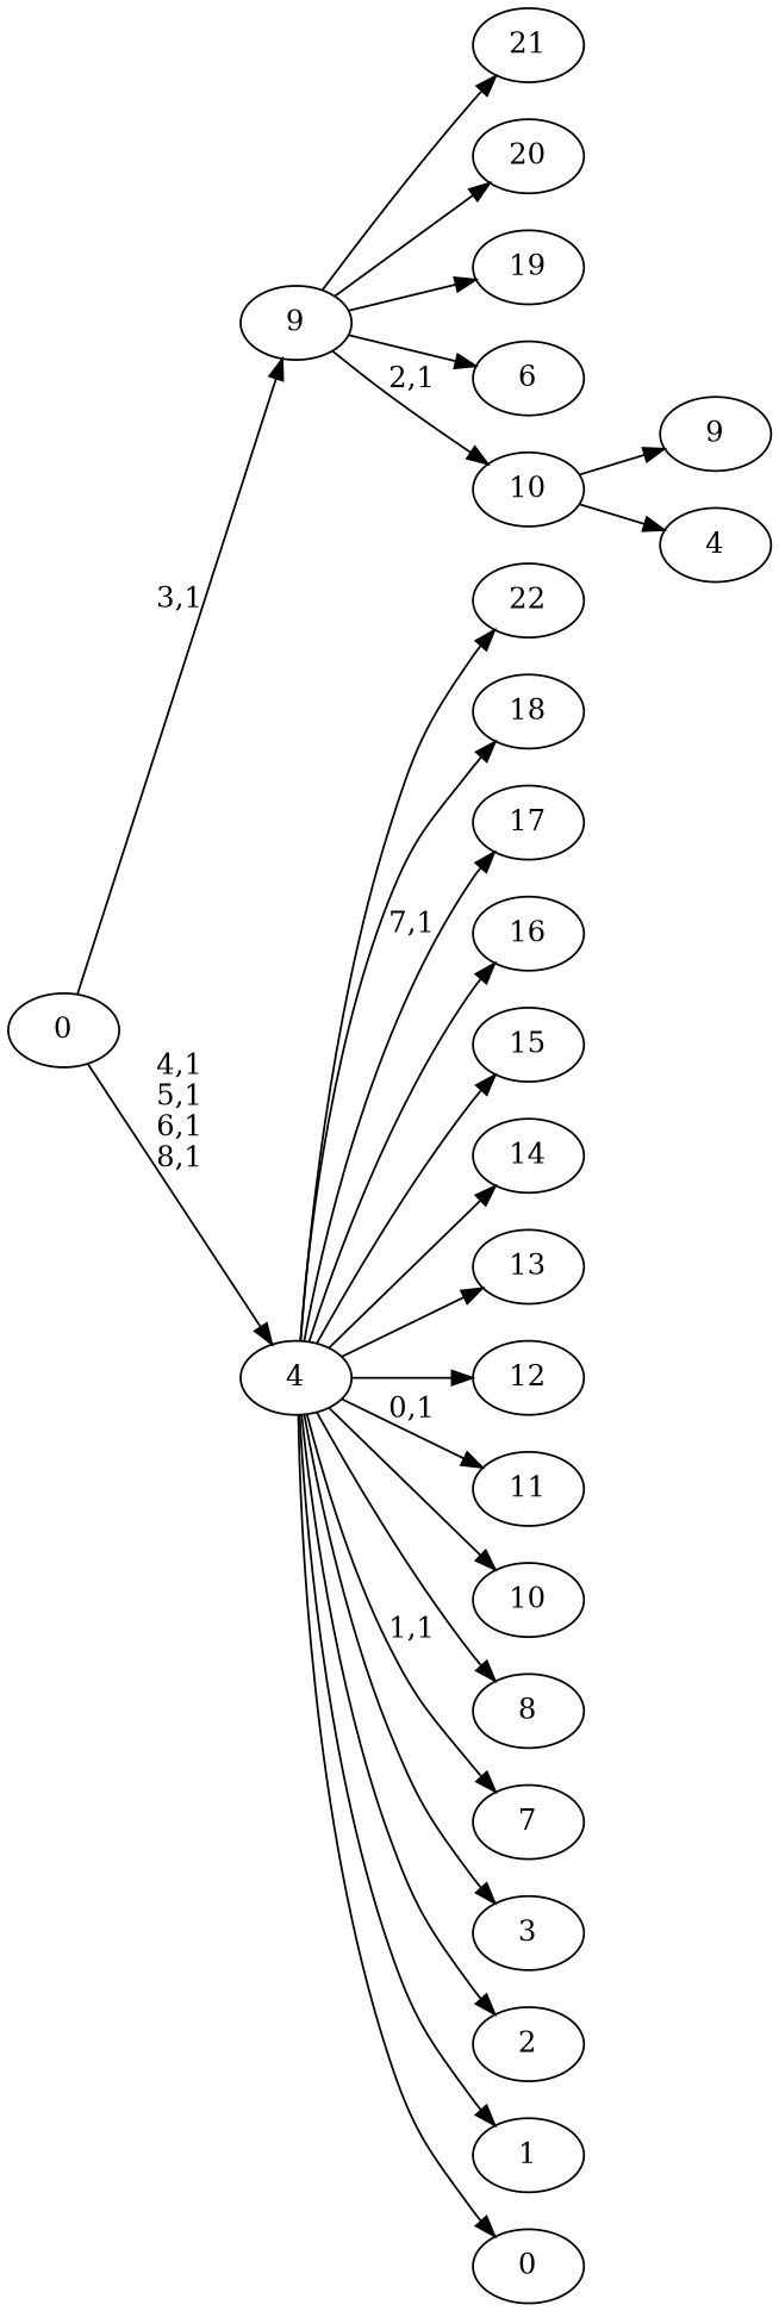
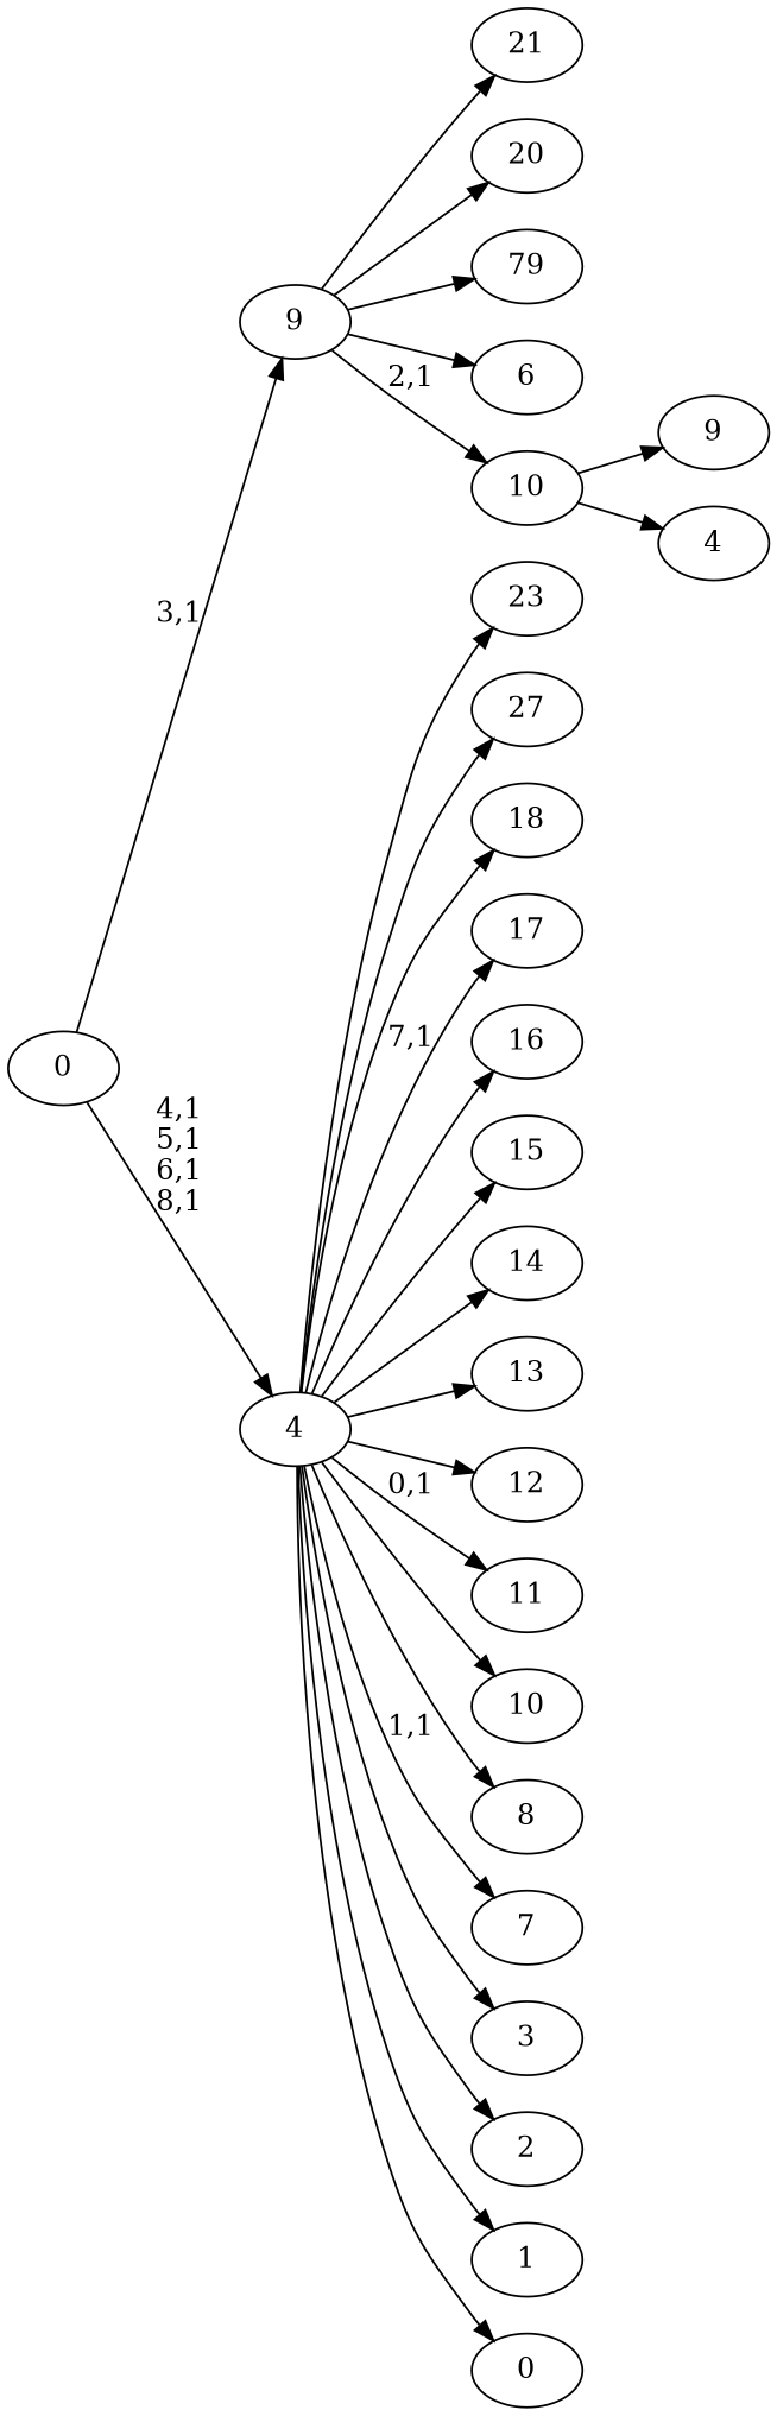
  digraph {
    rankdir=LR
-   n2 [label=22]
+   n1 [label=23]
+   n2 [label=27]
    n3 [label=21]
    n4 [label=20]
-   n5 [label=19]
+   n5 [label=79]
    n6 [label=18]
    n7 [label=17]
    n8 [label=16]
    n9 [label=15]
    n10 [label=14]
    n11 [label=13]
    n12 [label=12]
    n13 [label=11]
    n14 [label=10]
    n15 [label=9]
    n16 [label=8]
    n17 [label=7]
    n18 [label=6]
    n19 [label=4]
    10
    9
    n22 [label=3]
    n23 [label=2]
    n24 [label=1]
    n25 [label=0]
    4
    0
    10 -> n15
    10 -> n19
    9 -> n3
    9 -> n4
    9 -> n5
    9 -> n18
    9 -> 10 [label="2,1"]
+   4 -> n1
    4 -> n2
    4 -> n6
    4 -> n7 [label="7,1"]
    4 -> n8
    4 -> n9
    4 -> n10
    4 -> n11
    4 -> n12
    4 -> n13 [label="0,1"]
    4 -> n14
    4 -> n16
    4 -> n17 [label="1,1"]
    4 -> n22
    4 -> n23
    4 -> n24
    4 -> n25
    0 -> 9 [label="3,1"]
    0 -> 4 [label="4,1\n5,1\n6,1\n8,1"]
  }
